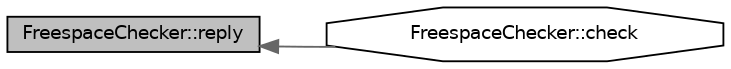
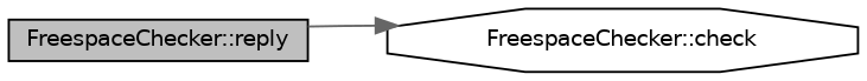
  digraph {
    rankdir=LR
    node [color=black fontname=Helvetica fontsize=10 style=filled]
    n1 [fillcolor=grey75 fontcolor=black height=0.2 label="FreespaceChecker::reply" shape=box width=0.4]
    n2 [fillcolor=white height=0.2 label="FreespaceChecker::check" shape=octagon width=0.4]
-   n1 -> n2 [color=gray40 dir=back fontname=Helvetica fontsize=10 labelfontname=Helvetica labelfontsize=10 style=solid]
+   n2 -> n1 [color=gray40 dir=back fontname=Helvetica fontsize=10 labelfontname=Helvetica labelfontsize=10 style=solid]
  }
